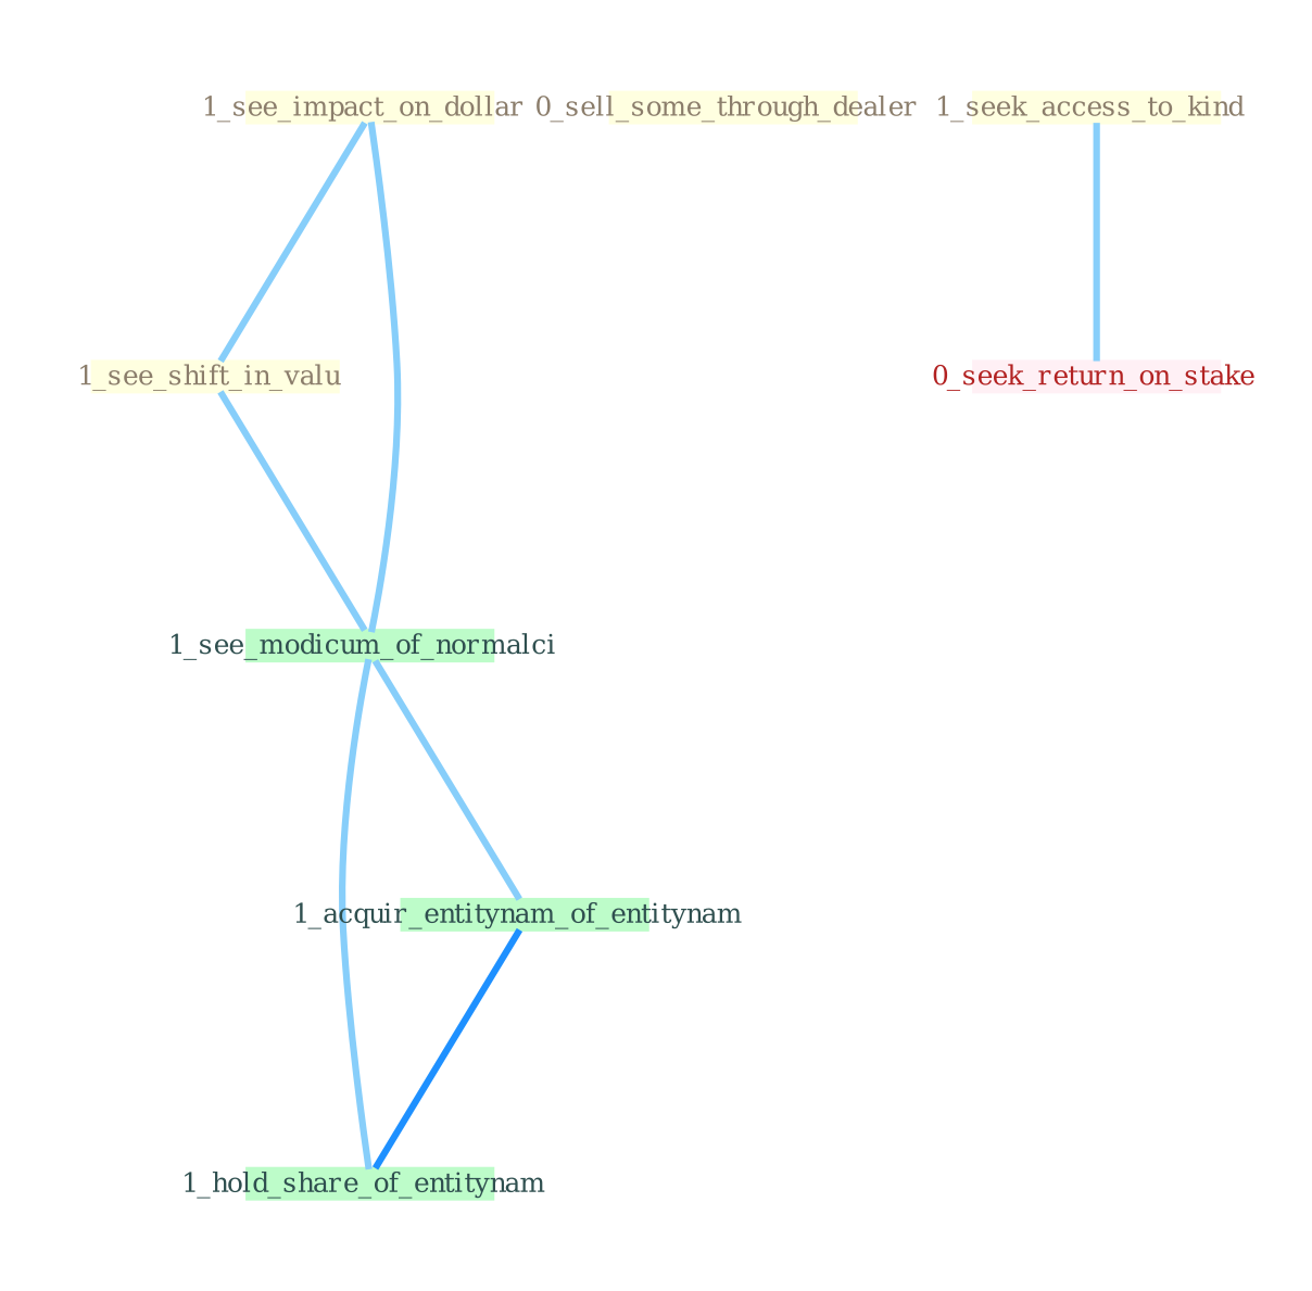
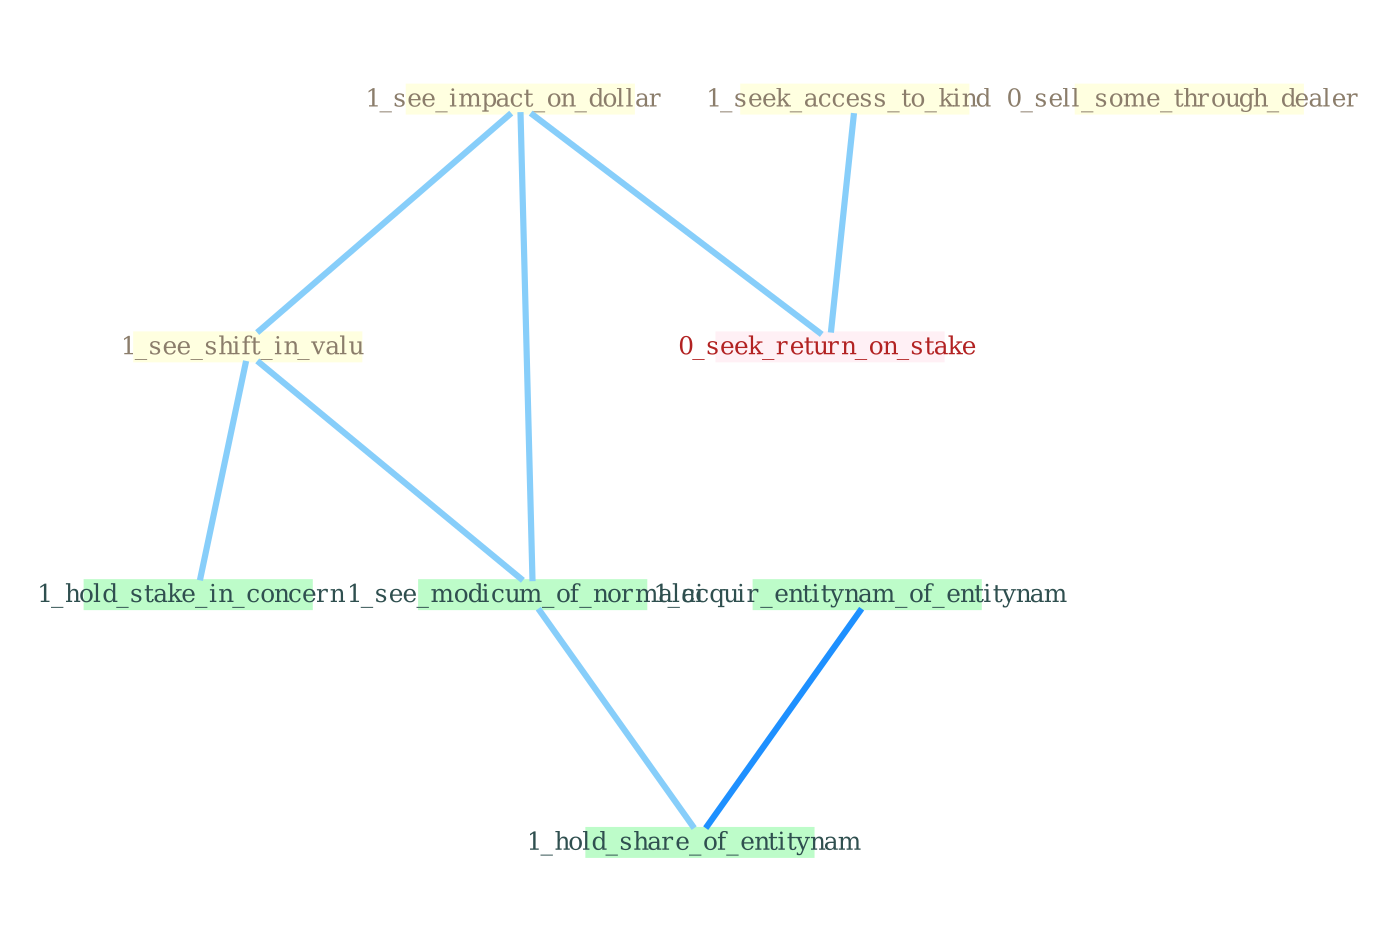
  graph {
    node [color="#ffffe0" fixedsize=true fontcolor="#8b7d6b" fontsize=4 shape=polygon style=filled]
    edge [color="#87cefa" w=1]
    "1_see_impact_on_dollar " [height=.06 width=.5]
    "0_sell_some_through_dealer " [height=.06 width=.5]
    "1_seek_access_to_kind " [height=.06 width=.5]
    "1_see_shift_in_valu " [height=.06 width=.5]
    n5 [color="#fff0f5" fontcolor="#b22222" height=.06 label="0_seek_return_on_stake" width=.5]
    "1_see_modicum_of_normalci " [color="#BDFCC9" fontcolor="#2f4f4f" height=.06 width=.5]
+   "1_hold_stake_in_concern " [color="#BDFCC9" fontcolor="#2f4f4f" height=.06 width=.5]
    "1_hold_share_of_entitynam " [color="#BDFCC9" fontcolor="#2f4f4f" height=.06 width=.5]
    "1_acquir_entitynam_of_entitynam " [color="#BDFCC9" fontcolor="#2f4f4f" height=.06 width=.5]
    subgraph sub_1 {
      "1_see_impact_on_dollar "
      "0_sell_some_through_dealer "
      "1_seek_access_to_kind "
      "1_see_shift_in_valu "
    }
    subgraph sub_2 {
      n5
    }
    "1_see_impact_on_dollar " -- "1_see_shift_in_valu "
+   "1_see_impact_on_dollar " -- n5
    "1_see_impact_on_dollar " -- "1_see_modicum_of_normalci "
    "1_seek_access_to_kind " -- n5
    "1_see_shift_in_valu " -- "1_see_modicum_of_normalci "
+   "1_see_shift_in_valu " -- "1_hold_stake_in_concern "
    "1_see_modicum_of_normalci " -- "1_hold_share_of_entitynam "
-   "1_see_modicum_of_normalci " -- "1_acquir_entitynam_of_entitynam "
    "1_acquir_entitynam_of_entitynam " -- "1_hold_share_of_entitynam " [color="#1e90ff" w=2]
  }
